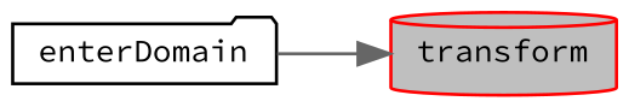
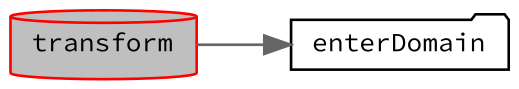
  digraph {
    rankdir=LR
    fontname="Source Code Pro"
    node [fontname="Source Code Pro" fontsize=10]
    n1 [color=red fillcolor=grey75 fontcolor=black height=0.2 label=transform shape=cylinder style=filled width=0.4]
    n2 [color=black height=0.2 label=enterDomain shape=folder width=0.4]
-   n2 -> n1 [color=gray40 fontname="Source Code Pro" fontsize=10 labelfontname=Helvetica labelfontsize=10 style=solid]
+   n1 -> n2 [color=gray40 fontname="Source Code Pro" fontsize=10 labelfontname=Helvetica labelfontsize=10 style=solid]
  }
